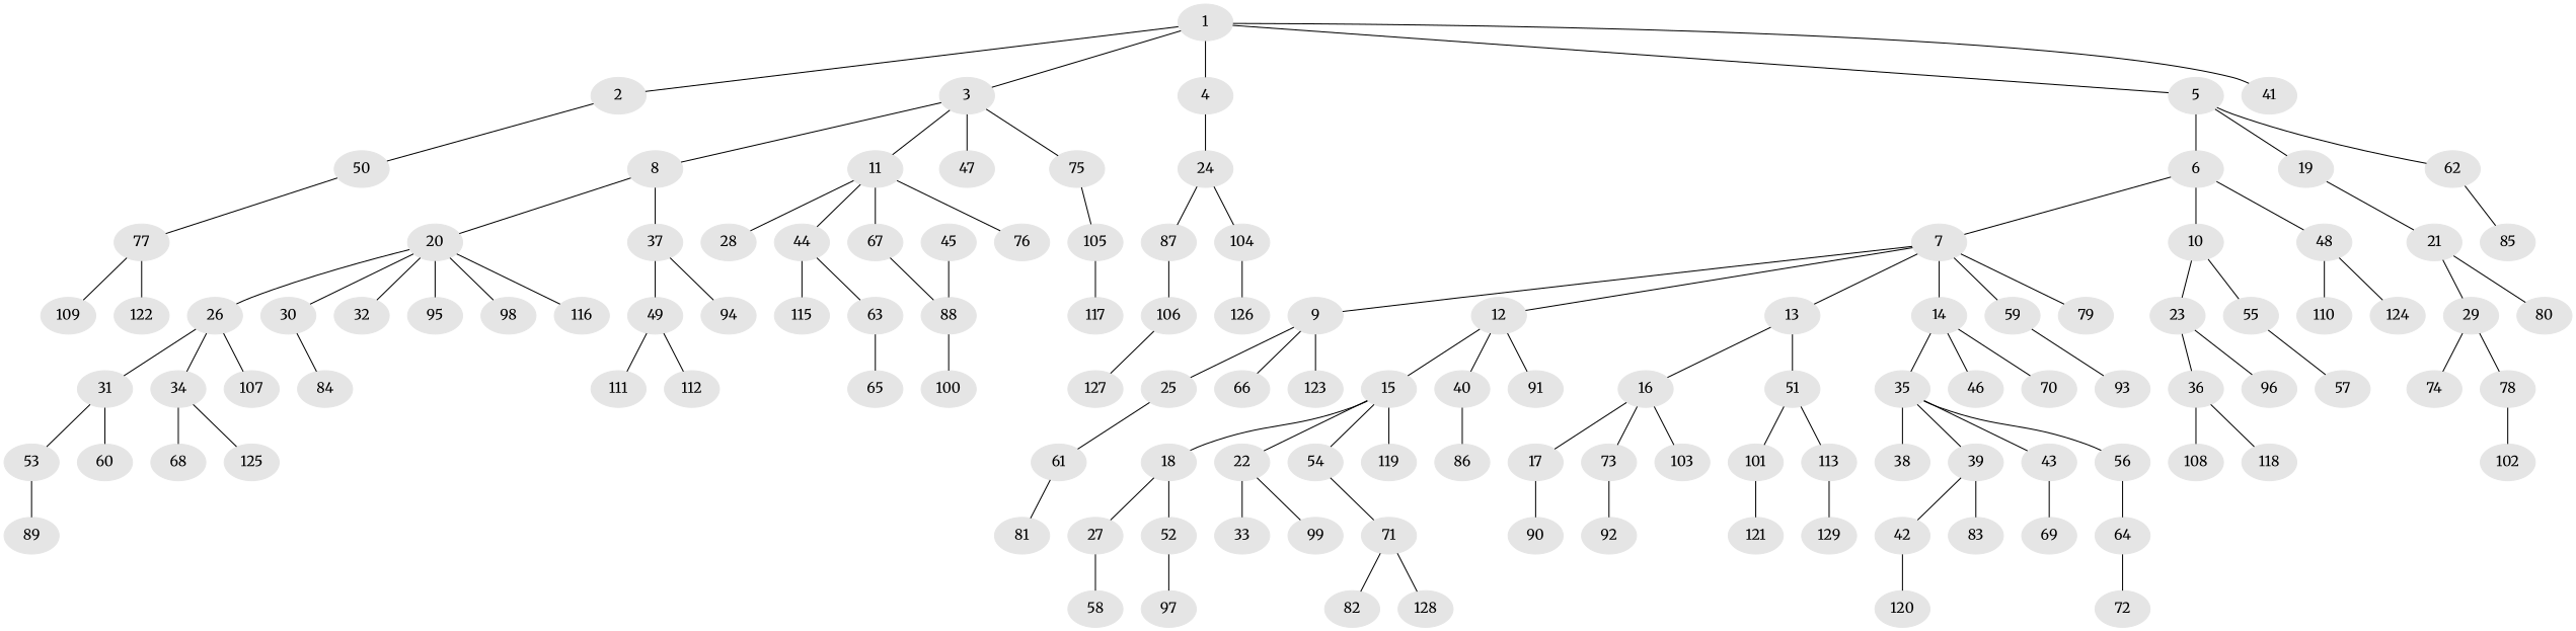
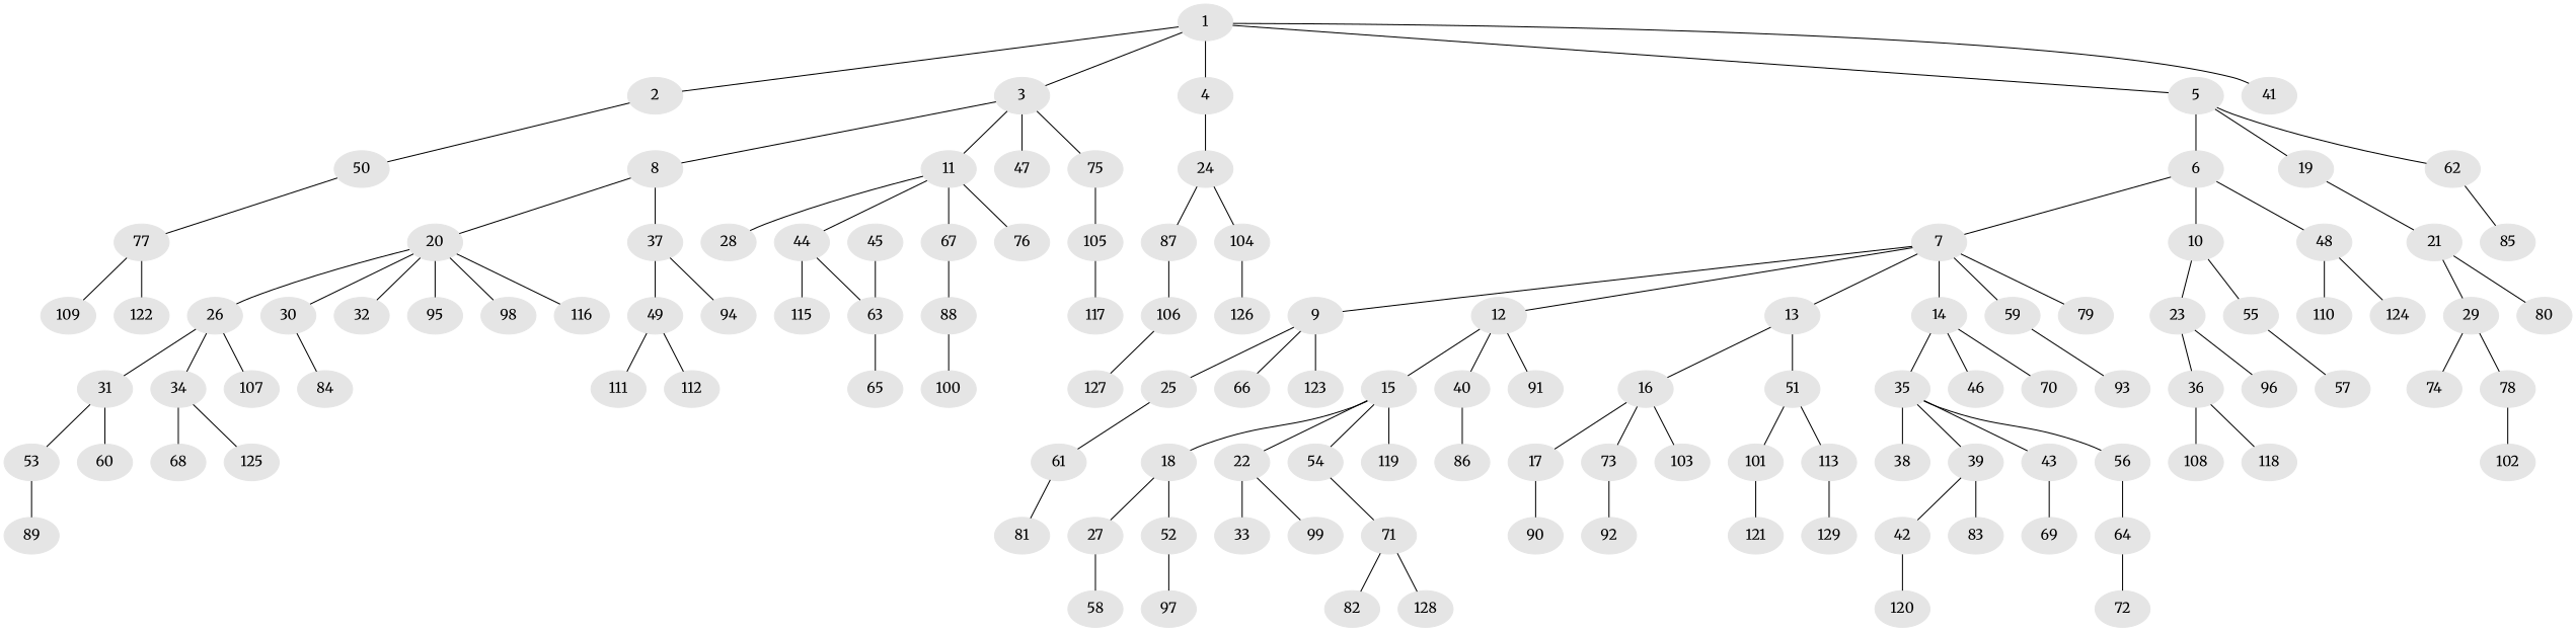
  graph {
    fontname=Merriweather
    node [color=gray90 fontname=Merriweather style=filled]
    edge [fontname=Merriweather]
    1
    2
    3
    4
    5
    41
    50
    8
    11
    47
    75
    24
    6
    19
    62
    77
    20
    37
    28
    44
    67
    76
    105
    87
    104
    7
    10
    48
    21
    85
    9
    12
    13
    14
    59
    79
    23
    55
    110
    124
    25
    66
    123
    15
    40
    91
    16
    51
    35
    46
    70
    93
    26
    30
    32
    95
    98
    116
    49
    94
    61
    36
    96
    57
    115
    63
    88
    18
    22
    54
    119
    86
    17
    73
    103
    101
    113
    38
    39
    43
    56
    27
    52
    33
    99
    71
    90
    92
    58
    97
    29
    80
    31
    34
    107
    84
    74
    78
    108
    118
    106
    126
    81
    53
    60
    68
    125
    102
    89
    42
    83
    69
    64
    111
    112
    120
    45
    65
    109
    122
    121
    129
    82
    128
    72
    100
    117
    127
    1 -- 2
    1 -- 3
    1 -- 4
    1 -- 5
    1 -- 41
    2 -- 50
    3 -- 8
    3 -- 11
    3 -- 47
    3 -- 75
    4 -- 24
    5 -- 6
    5 -- 19
    5 -- 62
    50 -- 77
    8 -- 20
    8 -- 37
    11 -- 28
    11 -- 44
    11 -- 67
    11 -- 76
    75 -- 105
    24 -- 87
    24 -- 104
    6 -- 7
    6 -- 10
    6 -- 48
    19 -- 21
    62 -- 85
    77 -- 109
    77 -- 122
    20 -- 26
    20 -- 30
    20 -- 32
    20 -- 95
    20 -- 98
    20 -- 116
    37 -- 49
    37 -- 94
    44 -- 115
    44 -- 63
    67 -- 88
    105 -- 117
    87 -- 106
    104 -- 126
    7 -- 9
    7 -- 12
    7 -- 13
    7 -- 14
    7 -- 59
    7 -- 79
    10 -- 23
    10 -- 55
    48 -- 110
    48 -- 124
    21 -- 29
    21 -- 80
    9 -- 25
    9 -- 66
    9 -- 123
    12 -- 15
    12 -- 40
    12 -- 91
    13 -- 16
    13 -- 51
    14 -- 35
    14 -- 46
    14 -- 70
    59 -- 93
    23 -- 36
    23 -- 96
    55 -- 57
    25 -- 61
    15 -- 18
    15 -- 22
    15 -- 54
    15 -- 119
    40 -- 86
    16 -- 17
    16 -- 73
    16 -- 103
    51 -- 101
    51 -- 113
    35 -- 38
    35 -- 39
    35 -- 43
    35 -- 56
    26 -- 31
    26 -- 34
    26 -- 107
    30 -- 84
    49 -- 111
    49 -- 112
    61 -- 81
    36 -- 108
    36 -- 118
    63 -- 65
    88 -- 100
    18 -- 27
    18 -- 52
    22 -- 33
    22 -- 99
    54 -- 71
    17 -- 90
    73 -- 92
    101 -- 121
    113 -- 129
    39 -- 42
    39 -- 83
    43 -- 69
    56 -- 64
    27 -- 58
    52 -- 97
    71 -- 82
    71 -- 128
    29 -- 74
    29 -- 78
    31 -- 53
    31 -- 60
    34 -- 68
    34 -- 125
    78 -- 102
    106 -- 127
    53 -- 89
    42 -- 120
    64 -- 72
-   45 -- 88
+   45 -- 63
  }
